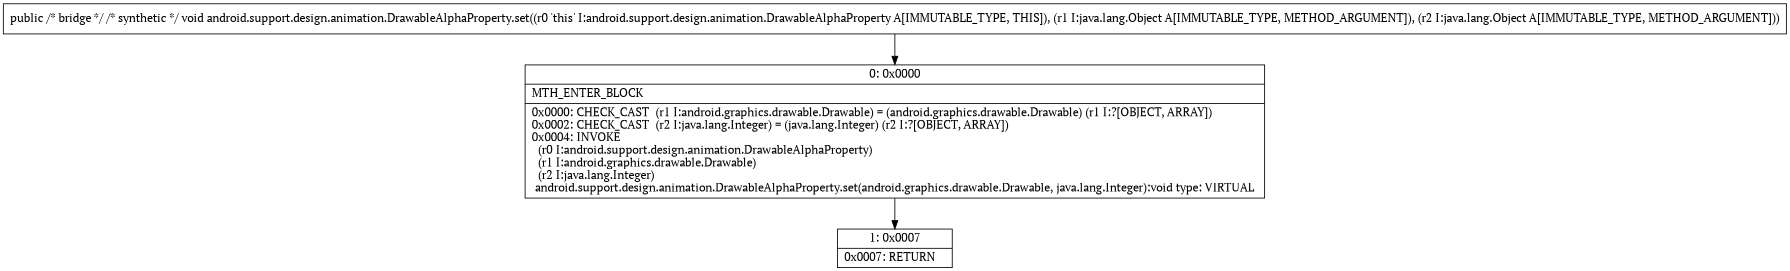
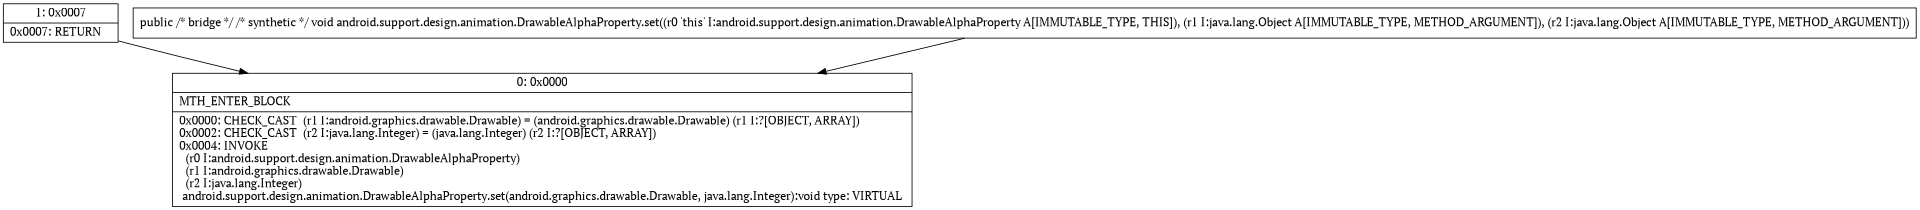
  digraph {
    fontname="PT Serif"
    node [shape=record fontname="PT Serif"]
    edge [fontname="PT Serif"]
    n1 [label="{0\:\ 0x0000|MTH_ENTER_BLOCK\l|0x0000: CHECK_CAST  (r1 I:android.graphics.drawable.Drawable) = (android.graphics.drawable.Drawable) (r1 I:?[OBJECT, ARRAY]) \l0x0002: CHECK_CAST  (r2 I:java.lang.Integer) = (java.lang.Integer) (r2 I:?[OBJECT, ARRAY]) \l0x0004: INVOKE  \l  (r0 I:android.support.design.animation.DrawableAlphaProperty)\l  (r1 I:android.graphics.drawable.Drawable)\l  (r2 I:java.lang.Integer)\l android.support.design.animation.DrawableAlphaProperty.set(android.graphics.drawable.Drawable, java.lang.Integer):void type: VIRTUAL \l}"]
    n2 [label="{1\:\ 0x0007|0x0007: RETURN   \l}"]
    n3 [label="{public \/* bridge *\/ \/* synthetic *\/ void android.support.design.animation.DrawableAlphaProperty.set((r0 'this' I:android.support.design.animation.DrawableAlphaProperty A[IMMUTABLE_TYPE, THIS]), (r1 I:java.lang.Object A[IMMUTABLE_TYPE, METHOD_ARGUMENT]), (r2 I:java.lang.Object A[IMMUTABLE_TYPE, METHOD_ARGUMENT])) }"]
-   n1 -> n2
+   n2 -> n1
    n3 -> n1
  }
